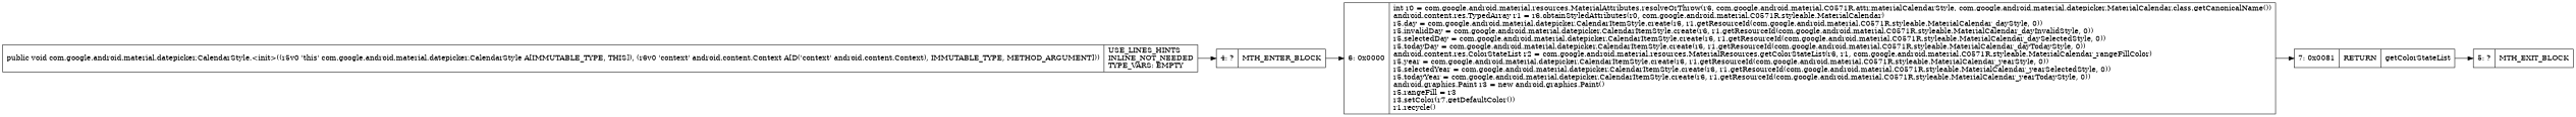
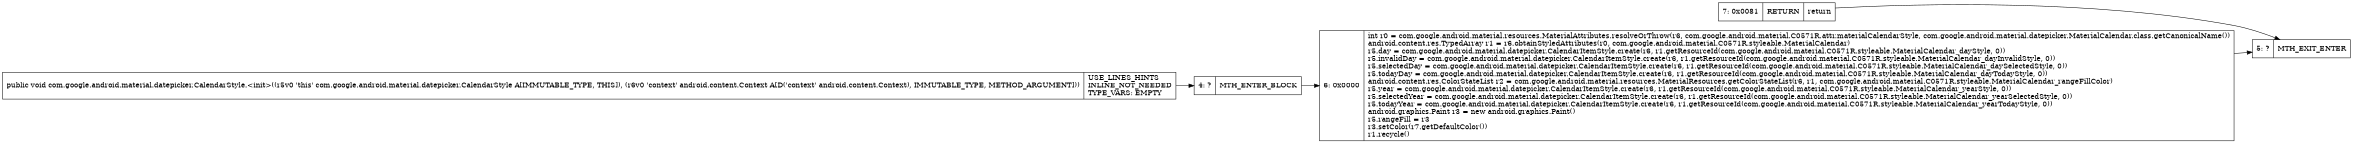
  digraph {
    rankdir=LR
    node [shape=record]
    n1 [label="{4\:\ ?|MTH_ENTER_BLOCK\l}"]
    n2 [label="{6\:\ 0x0000|int r0 = com.google.android.material.resources.MaterialAttributes.resolveOrThrow(r6, com.google.android.material.C0571R.attr.materialCalendarStyle, com.google.android.material.datepicker.MaterialCalendar.class.getCanonicalName())\landroid.content.res.TypedArray r1 = r6.obtainStyledAttributes(r0, com.google.android.material.C0571R.styleable.MaterialCalendar)\lr5.day = com.google.android.material.datepicker.CalendarItemStyle.create(r6, r1.getResourceId(com.google.android.material.C0571R.styleable.MaterialCalendar_dayStyle, 0))\lr5.invalidDay = com.google.android.material.datepicker.CalendarItemStyle.create(r6, r1.getResourceId(com.google.android.material.C0571R.styleable.MaterialCalendar_dayInvalidStyle, 0))\lr5.selectedDay = com.google.android.material.datepicker.CalendarItemStyle.create(r6, r1.getResourceId(com.google.android.material.C0571R.styleable.MaterialCalendar_daySelectedStyle, 0))\lr5.todayDay = com.google.android.material.datepicker.CalendarItemStyle.create(r6, r1.getResourceId(com.google.android.material.C0571R.styleable.MaterialCalendar_dayTodayStyle, 0))\landroid.content.res.ColorStateList r2 = com.google.android.material.resources.MaterialResources.getColorStateList(r6, r1, com.google.android.material.C0571R.styleable.MaterialCalendar_rangeFillColor)\lr5.year = com.google.android.material.datepicker.CalendarItemStyle.create(r6, r1.getResourceId(com.google.android.material.C0571R.styleable.MaterialCalendar_yearStyle, 0))\lr5.selectedYear = com.google.android.material.datepicker.CalendarItemStyle.create(r6, r1.getResourceId(com.google.android.material.C0571R.styleable.MaterialCalendar_yearSelectedStyle, 0))\lr5.todayYear = com.google.android.material.datepicker.CalendarItemStyle.create(r6, r1.getResourceId(com.google.android.material.C0571R.styleable.MaterialCalendar_yearTodayStyle, 0))\landroid.graphics.Paint r3 = new android.graphics.Paint()\lr5.rangeFill = r3\lr3.setColor(r7.getDefaultColor())\lr1.recycle()\l}"]
-   n3 [label="{7\:\ 0x0081|RETURN\l|getColorStateList\l}"]
-   n4 [label="{5\:\ ?|MTH_EXIT_BLOCK\l}"]
+   n3 [label="{7\:\ 0x0081|RETURN\l|return\l}"]
+   n4 [label="{5\:\ ?|MTH_EXIT_ENTER\l}"]
    n5 [label="{public void com.google.android.material.datepicker.CalendarStyle.\<init\>((r5v0 'this' com.google.android.material.datepicker.CalendarStyle A[IMMUTABLE_TYPE, THIS]), (r6v0 'context' android.content.Context A[D('context' android.content.Context), IMMUTABLE_TYPE, METHOD_ARGUMENT]))  | USE_LINES_HINTS\lINLINE_NOT_NEEDED\lTYPE_VARS: EMPTY\l}"]
    n1 -> n2
-   n2 -> n3
+   n2 -> n4
    n3 -> n4
    n5 -> n1
  }
